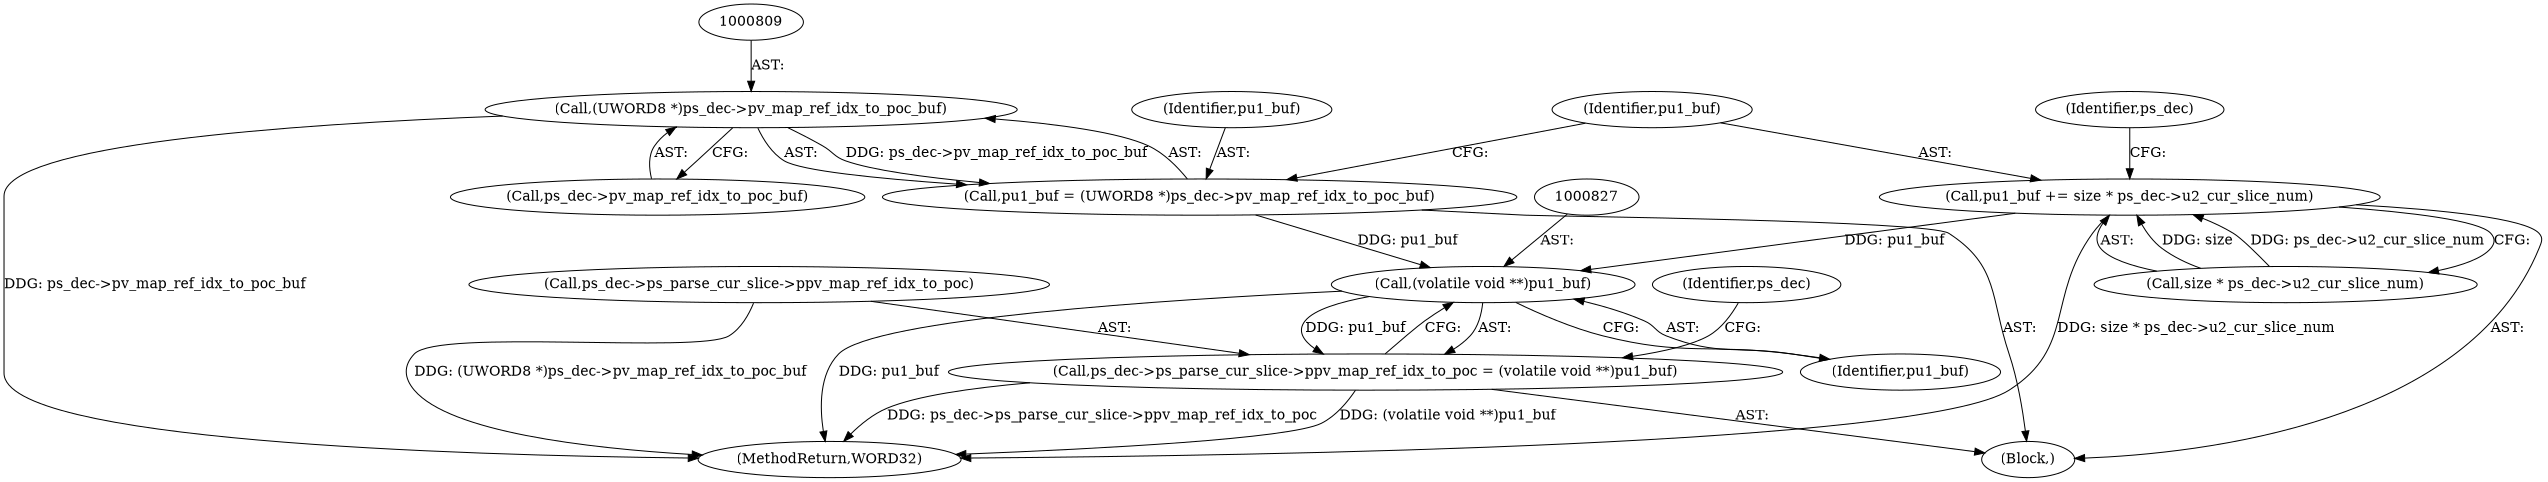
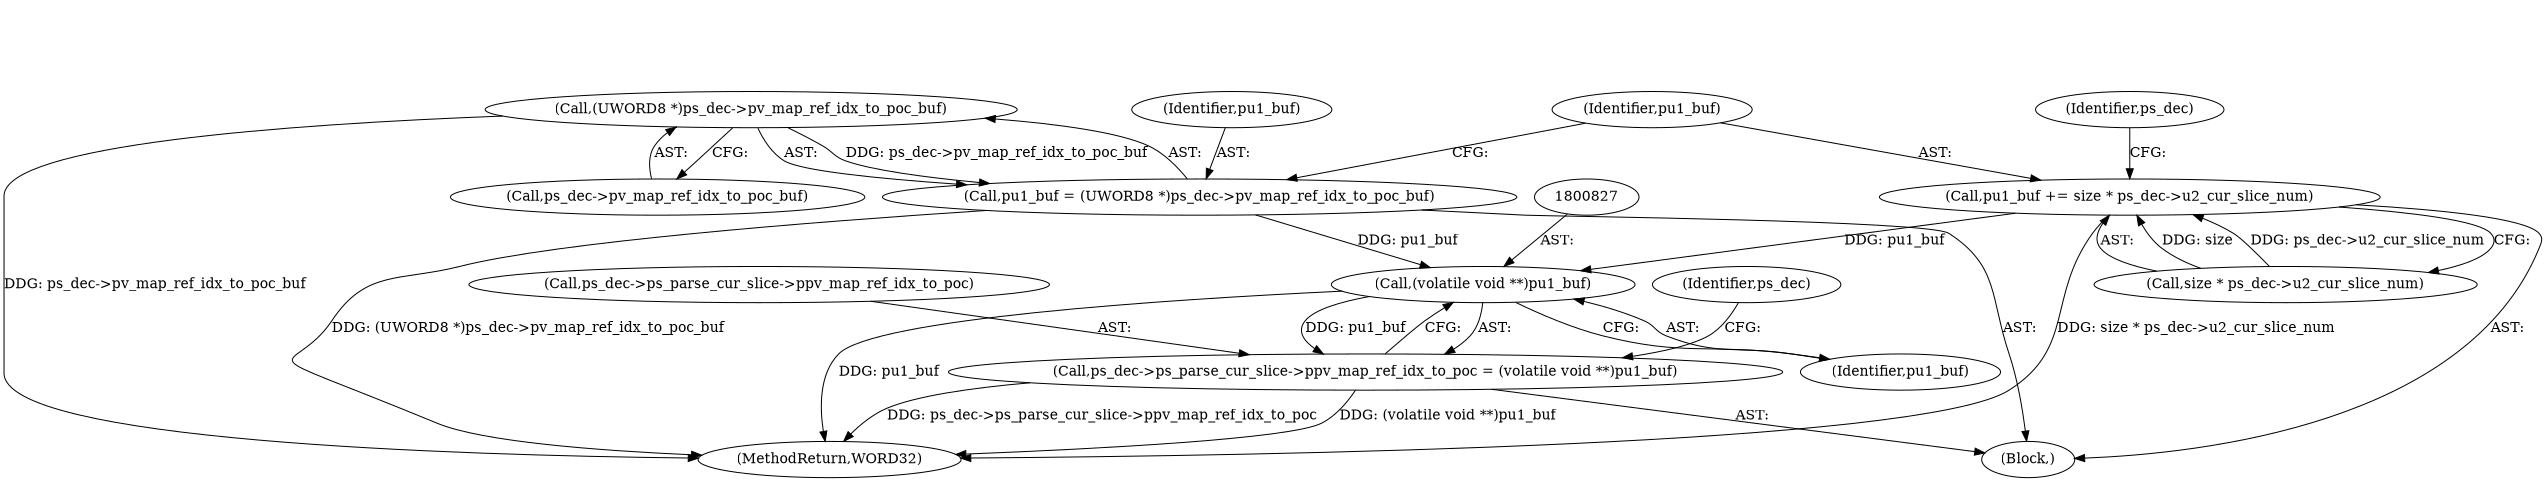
  digraph {
    n1 [label="(Call,(UWORD8 *)ps_dec->pv_map_ref_idx_to_poc_buf)"]
    n2 [label="(Call,pu1_buf = (UWORD8 *)ps_dec->pv_map_ref_idx_to_poc_buf)"]
    n3 [label="(MethodReturn,WORD32)"]
    n4 [label="(Call,ps_dec->pv_map_ref_idx_to_poc_buf)"]
    n5 [label="(Block,)"]
    n6 [label="(Call,(volatile void **)pu1_buf)"]
    n7 [label="(Call,pu1_buf += size * ps_dec->u2_cur_slice_num)"]
    n8 [label="(Call,size * ps_dec->u2_cur_slice_num)"]
    n9 [label="(Call,ps_dec->ps_parse_cur_slice->ppv_map_ref_idx_to_poc = (volatile void **)pu1_buf)"]
    n10 [label="(Identifier,pu1_buf)"]
    n11 [label="(Identifier,ps_dec)"]
    n12 [label="(Identifier,pu1_buf)"]
    n13 [label="(Call,ps_dec->ps_parse_cur_slice->ppv_map_ref_idx_to_poc)"]
    n14 [label="(Identifier,ps_dec)"]
    n15 [label="(Identifier,pu1_buf)"]
-   1000809
-   1000827
+   1000827 [label=1800827]
    n1 -> n2 [label="AST: "]
    n1 -> n2 [label="DDG: ps_dec->pv_map_ref_idx_to_poc_buf"]
    n1 -> n3 [label="DDG: ps_dec->pv_map_ref_idx_to_poc_buf"]
    n1 -> n4 [label="CFG: "]
    n2 -> n1 [label="AST: "]
-   n13 -> n3 [label="DDG: (UWORD8 *)ps_dec->pv_map_ref_idx_to_poc_buf"]
+   n2 -> n3 [label="DDG: (UWORD8 *)ps_dec->pv_map_ref_idx_to_poc_buf"]
    n2 -> n5 [label="AST: "]
    n2 -> n6 [label="DDG: pu1_buf"]
    n4 -> n1 [label="AST: "]
    n6 -> n3 [label="DDG: pu1_buf"]
    n6 -> n9 [label="AST: "]
    n6 -> n9 [label="DDG: pu1_buf"]
    n6 -> n10 [label="CFG: "]
    n7 -> n3 [label="DDG: size * ps_dec->u2_cur_slice_num"]
    n7 -> n5 [label="AST: "]
    n7 -> n6 [label="DDG: pu1_buf"]
    n7 -> n8 [label="CFG: "]
    n8 -> n7 [label="AST: "]
    n8 -> n7 [label="DDG: size"]
    n8 -> n7 [label="DDG: ps_dec->u2_cur_slice_num"]
    n9 -> n3 [label="DDG: (volatile void **)pu1_buf"]
    n9 -> n3 [label="DDG: ps_dec->ps_parse_cur_slice->ppv_map_ref_idx_to_poc"]
    n9 -> n5 [label="AST: "]
    n9 -> n6 [label="CFG: "]
    n10 -> n6 [label="AST: "]
    n11 -> n7 [label="CFG: "]
    n12 -> n2 [label="AST: "]
    n13 -> n9 [label="AST: "]
    n14 -> n9 [label="CFG: "]
    n15 -> n2 [label="CFG: "]
    n15 -> n7 [label="AST: "]
-   1000809 -> n1 [label="AST: "]
    1000827 -> n6 [label="AST: "]
  }
